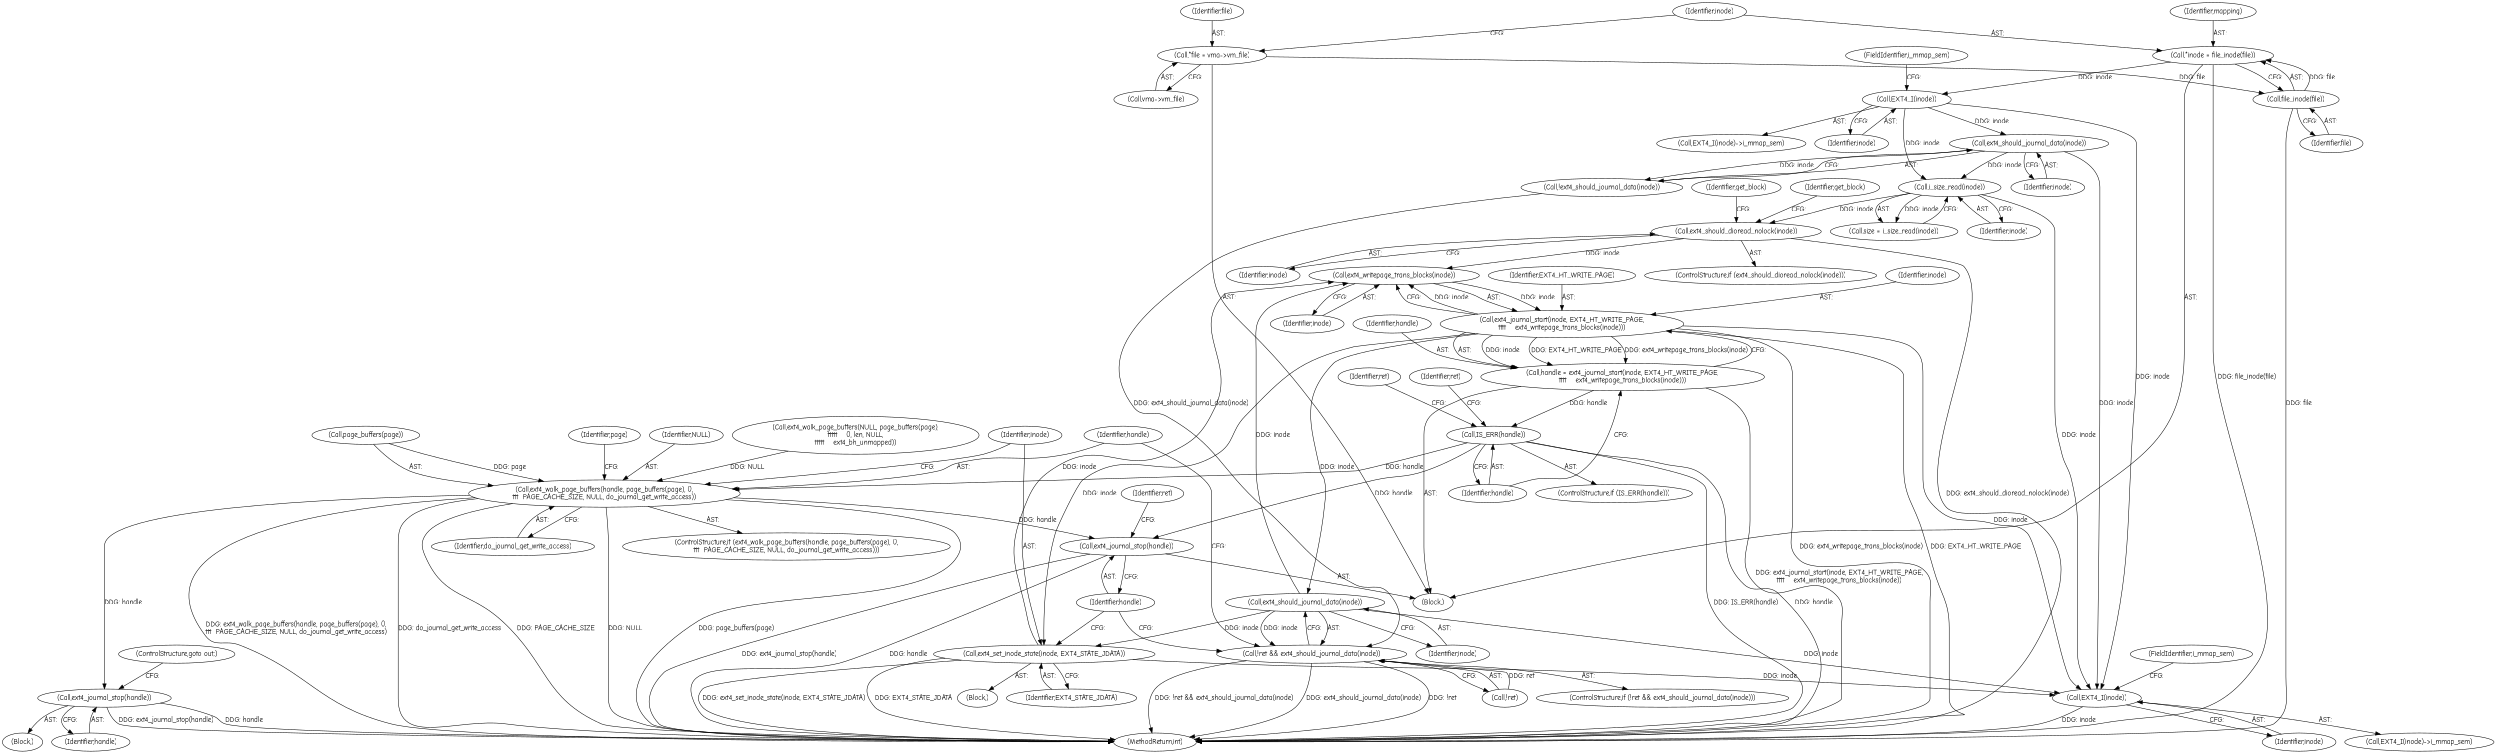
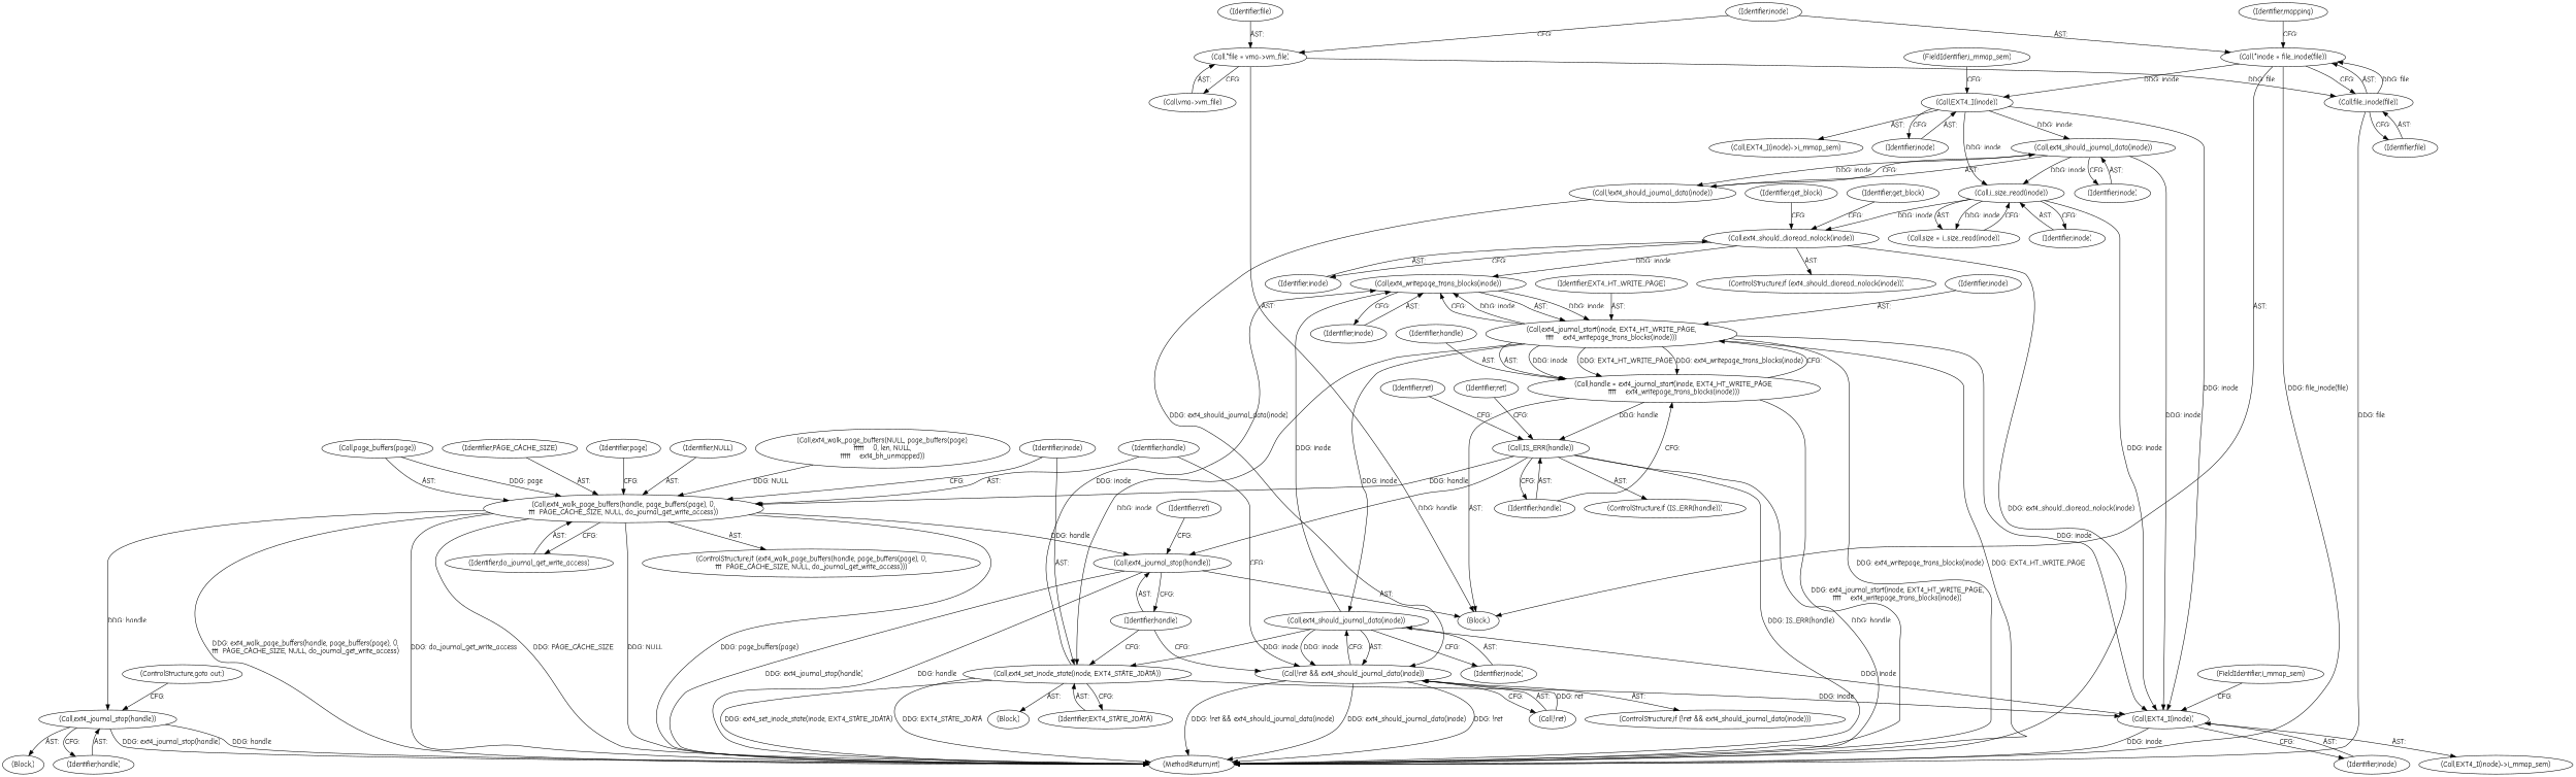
  digraph {
    fontname="Comic Neue"
    node [fontname="Comic Neue"]
    edge [fontname="Comic Neue"]
    n1 [label="(Call,ext4_writepage_trans_blocks(inode))"]
    n2 [label="(Call,ext4_journal_start(inode, EXT4_HT_WRITE_PAGE,\n\t\t\t\t    ext4_writepage_trans_blocks(inode)))"]
    n3 [label="(Identifier,inode)"]
    n4 [label="(Call,ext4_should_journal_data(inode))"]
    n5 [label="(Call,ext4_set_inode_state(inode, EXT4_STATE_JDATA))"]
    n6 [label="(Call,EXT4_I(inode))"]
    n7 [label="(Call,handle = ext4_journal_start(inode, EXT4_HT_WRITE_PAGE,\n\t\t\t\t    ext4_writepage_trans_blocks(inode)))"]
    n8 [label="(MethodReturn,int)"]
    n9 [label="(Call,!ret && ext4_should_journal_data(inode))"]
    n10 [label="(Identifier,inode)"]
    n11 [label="(Block,)"]
    n12 [label="(Identifier,EXT4_STATE_JDATA)"]
    n13 [label="(ControlStructure,if (!ret && ext4_should_journal_data(inode)))"]
    n14 [label="(Call,!ret)"]
    n15 [label="(Call,EXT4_I(inode)->i_mmap_sem)"]
    n16 [label="(Identifier,inode)"]
    n17 [label="(Block,)"]
    n18 [label="(Call,IS_ERR(handle))"]
    n19 [label="(Call,ext4_should_dioread_nolock(inode))"]
    n20 [label="(ControlStructure,if (ext4_should_dioread_nolock(inode)))"]
    n21 [label="(Identifier,inode)"]
    n22 [label="(Call,i_size_read(inode))"]
    n23 [label="(Identifier,inode)"]
    n24 [label="(Call,size = i_size_read(inode))"]
    n25 [label="(Call,EXT4_I(inode))"]
    n26 [label="(Call,ext4_should_journal_data(inode))"]
    n27 [label="(Call,EXT4_I(inode)->i_mmap_sem)"]
    n28 [label="(Identifier,inode)"]
    n29 [label="(Identifier,inode)"]
    n30 [label="(Call,!ext4_should_journal_data(inode))"]
    n31 [label="(Call,*inode = file_inode(file))"]
    n32 [label="(Call,file_inode(file))"]
    n33 [label="(Identifier,file)"]
    n34 [label="(Call,*file = vma->vm_file)"]
    n35 [label="(Call,vma->vm_file)"]
    n36 [label="(Call,ext4_walk_page_buffers(handle, page_buffers(page), 0,\n\t\t\t  PAGE_CACHE_SIZE, NULL, do_journal_get_write_access))"]
    n37 [label="(Call,ext4_journal_stop(handle))"]
    n38 [label="(Identifier,handle)"]
    n39 [label="(ControlStructure,if (IS_ERR(handle)))"]
    n40 [label="(Call,ext4_journal_stop(handle))"]
    n41 [label="(Identifier,do_journal_get_write_access)"]
    n42 [label="(ControlStructure,if (ext4_walk_page_buffers(handle, page_buffers(page), 0,\n\t\t\t  PAGE_CACHE_SIZE, NULL, do_journal_get_write_access)))"]
    n43 [label="(Identifier,handle)"]
    n44 [label="(Identifier,handle)"]
    n45 [label="(Block,)"]
    n46 [label="(Identifier,EXT4_HT_WRITE_PAGE)"]
    n47 [label="(Identifier,get_block)"]
+   n48 [label="(Identifier,PAGE_CACHE_SIZE)"]
    n49 [label="(Identifier,ret)"]
    n50 [label="(Identifier,inode)"]
    n51 [label="(Identifier,inode)"]
    n52 [label="(Identifier,inode)"]
    n53 [label="(Identifier,ret)"]
    n54 [label="(FieldIdentifier,i_mmap_sem)"]
    n55 [label="(Identifier,ret)"]
    n56 [label="(FieldIdentifier,i_mmap_sem)"]
    n57 [label="(Identifier,page)"]
    n58 [label="(Identifier,mapping)"]
    n59 [label="(Call,page_buffers(page))"]
    n60 [label="(Identifier,get_block)"]
    n61 [label="(Identifier,NULL)"]
    n62 [label="(ControlStructure,goto out;)"]
    n63 [label="(Call,ext4_walk_page_buffers(NULL, page_buffers(page),\n\t\t\t\t\t    0, len, NULL,\n\t\t\t\t\t    ext4_bh_unmapped))"]
    n64 [label="(Identifier,file)"]
    n65 [label="(Identifier,handle)"]
    n66 [label="(Identifier,handle)"]
    n1 -> n2 [label="AST: "]
    n1 -> n2 [label="DDG: inode"]
    n1 -> n3 [label="CFG: "]
    n2 -> n1 [label="CFG: "]
    n2 -> n1 [label="DDG: inode"]
    n2 -> n4 [label="DDG: inode"]
    n2 -> n5 [label="DDG: inode"]
    n2 -> n6 [label="DDG: inode"]
    n2 -> n7 [label="AST: "]
    n2 -> n7 [label="DDG: inode"]
    n2 -> n7 [label="DDG: EXT4_HT_WRITE_PAGE"]
    n2 -> n7 [label="DDG: ext4_writepage_trans_blocks(inode)"]
    n2 -> n8 [label="DDG: ext4_writepage_trans_blocks(inode)"]
    n2 -> n8 [label="DDG: EXT4_HT_WRITE_PAGE"]
    n3 -> n1 [label="AST: "]
    n4 -> n1 [label="DDG: inode"]
    n4 -> n5 [label="DDG: inode"]
    n4 -> n6 [label="DDG: inode"]
    n4 -> n9 [label="AST: "]
    n4 -> n9 [label="DDG: inode"]
    n4 -> n10 [label="CFG: "]
    n5 -> n1 [label="DDG: inode"]
    n5 -> n6 [label="DDG: inode"]
    n5 -> n8 [label="DDG: EXT4_STATE_JDATA"]
    n5 -> n8 [label="DDG: ext4_set_inode_state(inode, EXT4_STATE_JDATA)"]
    n5 -> n11 [label="AST: "]
    n5 -> n12 [label="CFG: "]
    n6 -> n8 [label="DDG: inode"]
    n6 -> n15 [label="AST: "]
    n6 -> n16 [label="CFG: "]
    n7 -> n2 [label="CFG: "]
    n7 -> n8 [label="DDG: ext4_journal_start(inode, EXT4_HT_WRITE_PAGE,\n\t\t\t\t    ext4_writepage_trans_blocks(inode))"]
    n7 -> n17 [label="AST: "]
    n7 -> n18 [label="DDG: handle"]
    n9 -> n4 [label="CFG: "]
    n9 -> n8 [label="DDG: ext4_should_journal_data(inode)"]
    n9 -> n8 [label="DDG: !ret"]
    n9 -> n8 [label="DDG: !ret && ext4_should_journal_data(inode)"]
    n9 -> n13 [label="AST: "]
    n9 -> n14 [label="CFG: "]
    n10 -> n4 [label="AST: "]
    n12 -> n5 [label="AST: "]
    n14 -> n9 [label="AST: "]
    n14 -> n9 [label="DDG: ret"]
    n16 -> n6 [label="AST: "]
    n18 -> n8 [label="DDG: IS_ERR(handle)"]
    n18 -> n8 [label="DDG: handle"]
    n18 -> n36 [label="DDG: handle"]
    n18 -> n37 [label="DDG: handle"]
    n18 -> n38 [label="CFG: "]
    n18 -> n39 [label="AST: "]
    n19 -> n1 [label="DDG: inode"]
    n19 -> n8 [label="DDG: ext4_should_dioread_nolock(inode)"]
    n19 -> n20 [label="AST: "]
    n19 -> n21 [label="CFG: "]
    n21 -> n19 [label="AST: "]
    n22 -> n6 [label="DDG: inode"]
    n22 -> n19 [label="DDG: inode"]
    n22 -> n23 [label="CFG: "]
    n22 -> n24 [label="AST: "]
    n22 -> n24 [label="DDG: inode"]
    n23 -> n22 [label="AST: "]
    n24 -> n22 [label="CFG: "]
    n25 -> n6 [label="DDG: inode"]
    n25 -> n22 [label="DDG: inode"]
    n25 -> n26 [label="DDG: inode"]
    n25 -> n27 [label="AST: "]
    n25 -> n28 [label="CFG: "]
    n26 -> n6 [label="DDG: inode"]
    n26 -> n22 [label="DDG: inode"]
    n26 -> n29 [label="CFG: "]
    n26 -> n30 [label="AST: "]
    n26 -> n30 [label="DDG: inode"]
    n28 -> n25 [label="AST: "]
    n29 -> n26 [label="AST: "]
    n30 -> n9 [label="DDG: ext4_should_journal_data(inode)"]
    n30 -> n26 [label="CFG: "]
    n31 -> n8 [label="DDG: file_inode(file)"]
    n31 -> n17 [label="AST: "]
    n31 -> n25 [label="DDG: inode"]
    n31 -> n32 [label="CFG: "]
    n32 -> n8 [label="DDG: file"]
    n32 -> n31 [label="AST: "]
    n32 -> n31 [label="DDG: file"]
    n32 -> n33 [label="CFG: "]
    n33 -> n32 [label="AST: "]
    n34 -> n17 [label="AST: "]
    n34 -> n32 [label="DDG: file"]
    n34 -> n35 [label="CFG: "]
    n35 -> n34 [label="AST: "]
    n36 -> n8 [label="DDG: page_buffers(page)"]
    n36 -> n8 [label="DDG: ext4_walk_page_buffers(handle, page_buffers(page), 0,\n\t\t\t  PAGE_CACHE_SIZE, NULL, do_journal_get_write_access)"]
    n36 -> n8 [label="DDG: do_journal_get_write_access"]
    n36 -> n8 [label="DDG: PAGE_CACHE_SIZE"]
    n36 -> n8 [label="DDG: NULL"]
    n36 -> n37 [label="DDG: handle"]
    n36 -> n40 [label="DDG: handle"]
    n36 -> n41 [label="CFG: "]
    n36 -> n42 [label="AST: "]
    n37 -> n8 [label="DDG: ext4_journal_stop(handle)"]
    n37 -> n8 [label="DDG: handle"]
    n37 -> n17 [label="AST: "]
    n37 -> n43 [label="CFG: "]
    n38 -> n7 [label="CFG: "]
    n38 -> n18 [label="AST: "]
    n40 -> n8 [label="DDG: ext4_journal_stop(handle)"]
    n40 -> n8 [label="DDG: handle"]
    n40 -> n44 [label="CFG: "]
    n40 -> n45 [label="AST: "]
    n41 -> n36 [label="AST: "]
    n43 -> n5 [label="CFG: "]
    n43 -> n9 [label="CFG: "]
    n43 -> n37 [label="AST: "]
    n44 -> n40 [label="AST: "]
    n46 -> n2 [label="AST: "]
    n47 -> n19 [label="CFG: "]
+   n48 -> n36 [label="AST: "]
    n49 -> n37 [label="CFG: "]
    n50 -> n31 [label="AST: "]
    n50 -> n34 [label="CFG: "]
    n51 -> n5 [label="AST: "]
    n51 -> n36 [label="CFG: "]
    n52 -> n2 [label="AST: "]
    n53 -> n18 [label="CFG: "]
    n54 -> n25 [label="CFG: "]
    n55 -> n18 [label="CFG: "]
    n56 -> n6 [label="CFG: "]
    n57 -> n36 [label="CFG: "]
-   n58 -> n31 [label="AST: "]
+   n58 -> n31 [label="CFG: "]
    n59 -> n36 [label="AST: "]
    n59 -> n36 [label="DDG: page"]
    n60 -> n19 [label="CFG: "]
    n61 -> n36 [label="AST: "]
    n62 -> n40 [label="CFG: "]
    n63 -> n36 [label="DDG: NULL"]
    n64 -> n34 [label="AST: "]
    n65 -> n9 [label="CFG: "]
    n65 -> n36 [label="AST: "]
    n66 -> n7 [label="AST: "]
  }
